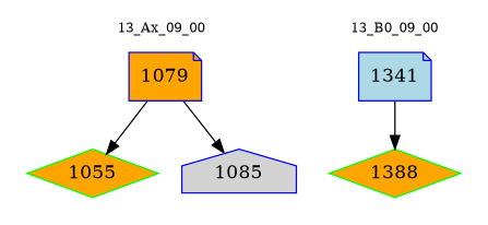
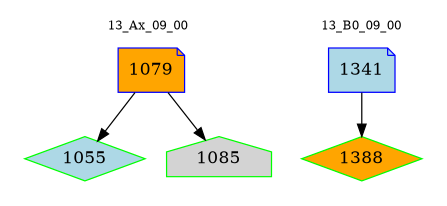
  digraph {
    node [color=green fillcolor=orange shape=note style=filled]
    edge [color=black]
    n1 [color=blue label=1079]
-   n2 [label=1055 shape=diamond]
-   n3 [color=blue fillcolor=lightgrey label=1085 shape=house]
+   n2 [fillcolor=lightblue label=1055 shape=diamond]
+   n3 [fillcolor=lightgrey label=1085 shape=house]
    n4 [color=blue fillcolor=lightblue label=1341]
    n5 [label=1388 shape=diamond]
    subgraph cluster_1 {
      color=white
      fontsize=10
      label="13_Ax_09_00"
      n1
      n2
      n3
    }
    subgraph cluster_2 {
      color=white
      fontsize=10
      label="13_B0_09_00"
      n4
      n5
    }
    n1 -> n2
    n1 -> n3
    n4 -> n5
  }
